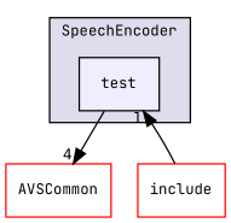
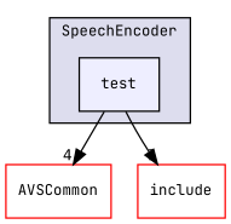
  digraph {
    compound=true
    fontname="JetBrains Mono"
    node [fillcolor=white fontname="JetBrains Mono" fontsize=10 shape=box style=filled color=red]
    edge [fontname="JetBrains Mono" labeldistance=1.5 labelfontname=Helvetica labelfontsize=10]
    n1 [fillcolor="#eeeeff" label=test pencolor=black color=""]
    n2 [label=AVSCommon]
    n3 [label=include]
    subgraph cluster_1 {
      bgcolor="#ddddee"
      fontsize=10
      label=SpeechEncoder
      pencolor=black
      n1
    }
    n1 -> n2 [headlabel=4]
-   n3 -> n1 [headlabel=1]
+   n1 -> n3 [headlabel=1]
  }
